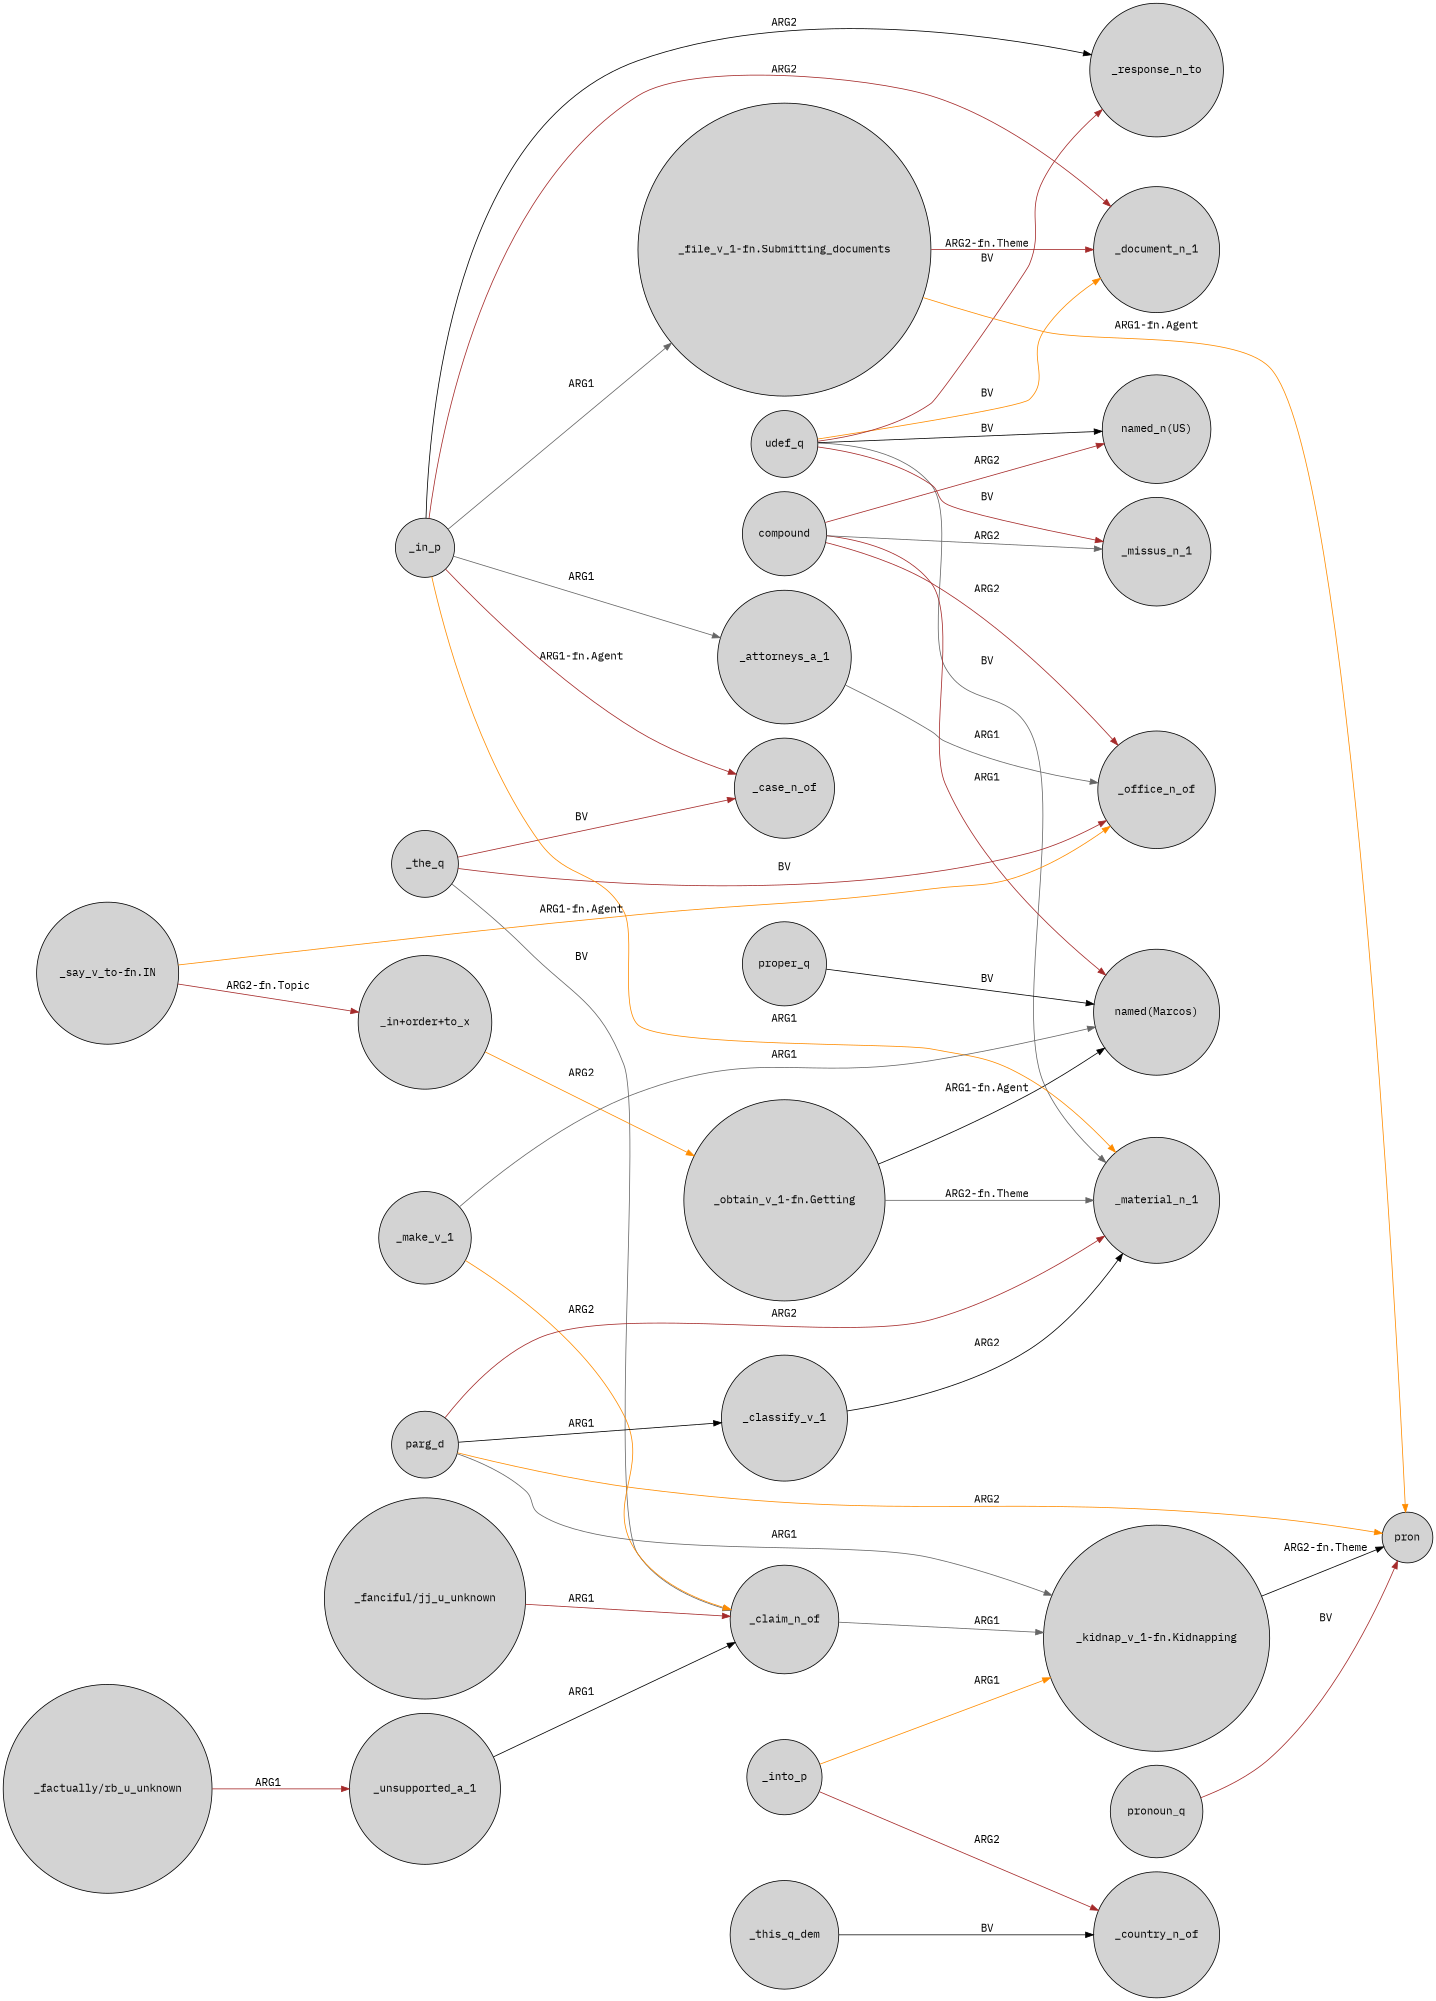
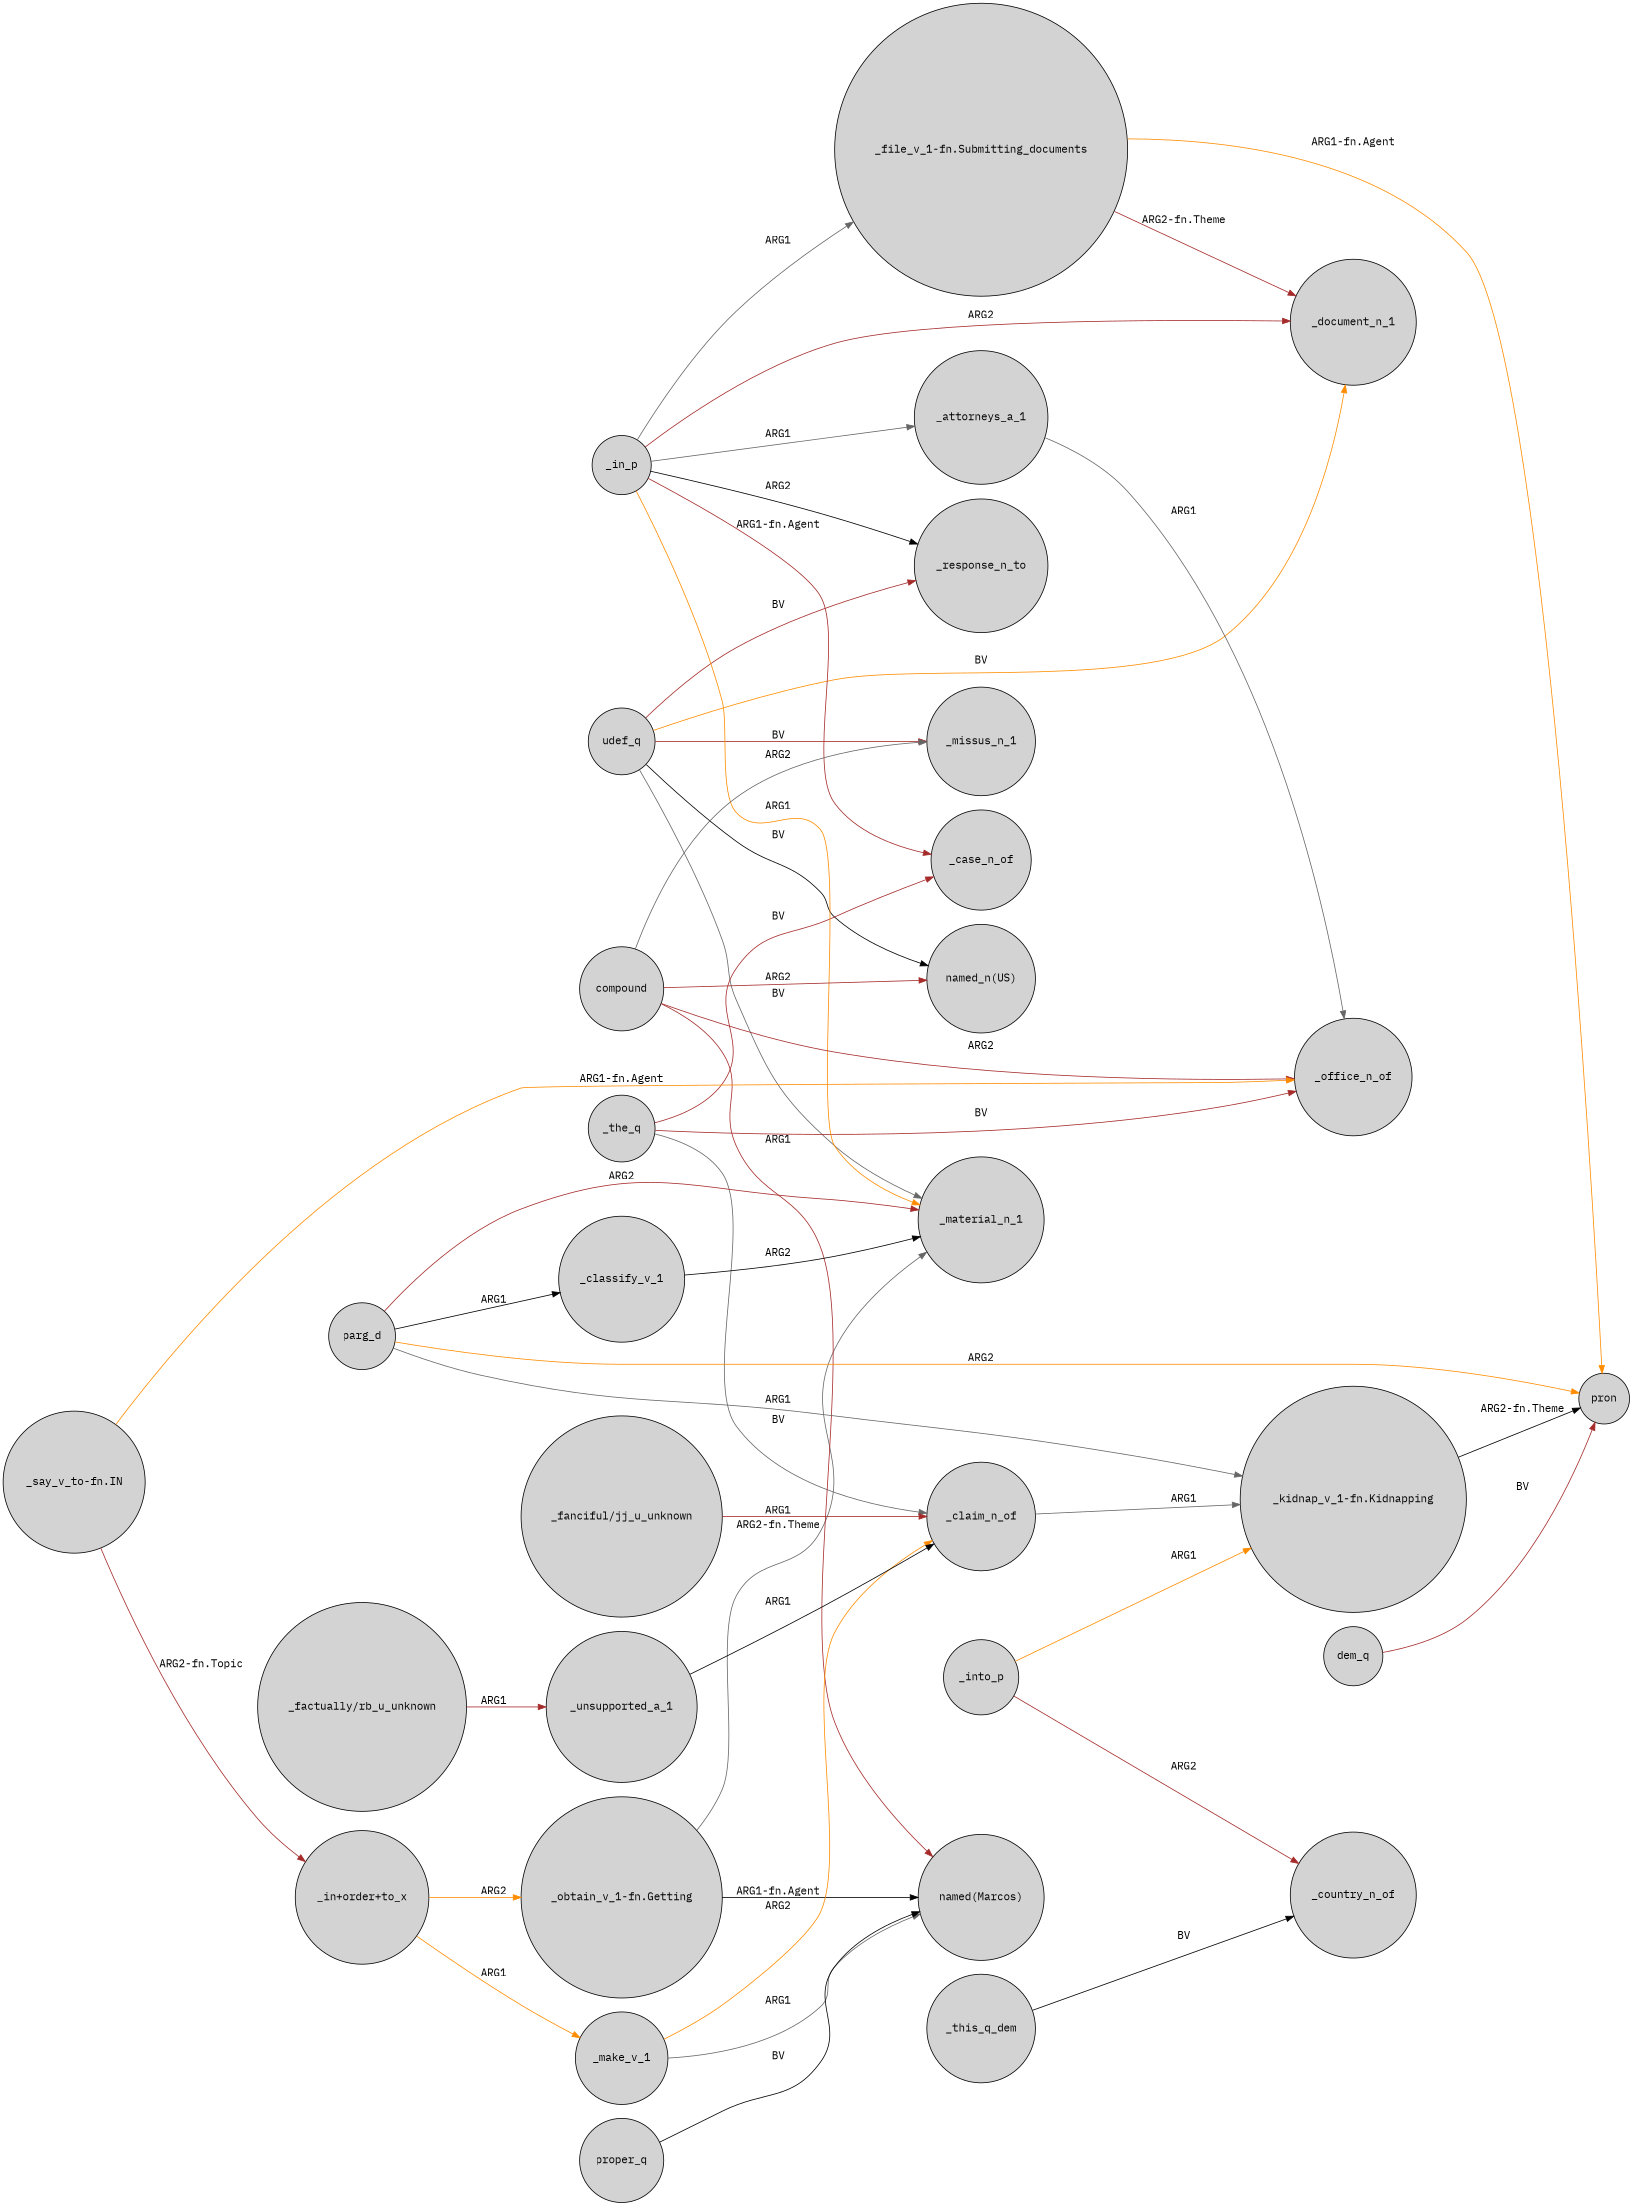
  digraph {
    fontname="IBM Plex Mono"
    rankdir=LR
    node [fontname="IBM Plex Mono" shape=circle style=filled]
    edge [color=brown fontname="IBM Plex Mono"]
    "_obtain_v_1-fn.Getting"
    _material_n_1
    "named(Marcos)"
    udef_q
    "named_n(US)"
    _document_n_1
    _missus_n_1
    _response_n_to
    _the_q
    _claim_n_of
    _case_n_of
    _office_n_of
    "_kidnap_v_1-fn.Kidnapping"
    pron
    _into_p
    _country_n_of
    _in_p
    "_file_v_1-fn.Submitting_documents"
    _attorneys_a_1
    compound
    "_in+order+to_x"
    _make_v_1
    _this_q_dem
    parg_d
    _classify_v_1
    "_say_v_to-fn.IN"
-   pronoun_q
+   pronoun_q [label=dem_q]
    "_fanciful/jj_u_unknown"
    _unsupported_a_1
    "_factually/rb_u_unknown"
    proper_q
    "_obtain_v_1-fn.Getting" -> _material_n_1 [color=gray40 label="ARG2-fn.Theme"]
    "_obtain_v_1-fn.Getting" -> "named(Marcos)" [color=black label="ARG1-fn.Agent"]
    udef_q -> _material_n_1 [color=gray40 label=BV]
    udef_q -> "named_n(US)" [color=black label=BV]
    udef_q -> _document_n_1 [color=darkorange label=BV]
    udef_q -> _missus_n_1 [label=BV]
    udef_q -> _response_n_to [label=BV]
    _the_q -> _claim_n_of [color=gray40 label=BV]
    _the_q -> _case_n_of [label=BV]
    _the_q -> _office_n_of [label=BV]
    _claim_n_of -> "_kidnap_v_1-fn.Kidnapping" [color=gray40 label=ARG1]
    "_kidnap_v_1-fn.Kidnapping" -> pron [color=black label="ARG2-fn.Theme"]
    _into_p -> "_kidnap_v_1-fn.Kidnapping" [color=darkorange label=ARG1]
    _into_p -> _country_n_of [label=ARG2]
    _in_p -> _material_n_1 [color=darkorange label=ARG1]
    _in_p -> _document_n_1 [label=ARG2]
    _in_p -> _response_n_to [color=black label=ARG2]
    _in_p -> _case_n_of [label="ARG1-fn.Agent"]
    _in_p -> "_file_v_1-fn.Submitting_documents" [color=gray40 label=ARG1]
    _in_p -> _attorneys_a_1 [color=gray40 label=ARG1]
    "_file_v_1-fn.Submitting_documents" -> _document_n_1 [label="ARG2-fn.Theme"]
    "_file_v_1-fn.Submitting_documents" -> pron [color=darkorange label="ARG1-fn.Agent"]
    _attorneys_a_1 -> _office_n_of [color=gray40 label=ARG1]
    compound -> "named(Marcos)" [label=ARG1]
    compound -> "named_n(US)" [label=ARG2]
    compound -> _missus_n_1 [color=gray40 label=ARG2]
    compound -> _office_n_of [label=ARG2]
    "_in+order+to_x" -> "_obtain_v_1-fn.Getting" [color=darkorange label=ARG2]
+   "_in+order+to_x" -> _make_v_1 [color=darkorange label=ARG1]
    _make_v_1 -> "named(Marcos)" [color=gray40 label=ARG1]
    _make_v_1 -> _claim_n_of [color=darkorange label=ARG2]
    _this_q_dem -> _country_n_of [color=black label=BV]
    parg_d -> _material_n_1 [label=ARG2]
    parg_d -> "_kidnap_v_1-fn.Kidnapping" [color=gray40 label=ARG1]
    parg_d -> pron [color=darkorange label=ARG2]
    parg_d -> _classify_v_1 [color=black label=ARG1]
    _classify_v_1 -> _material_n_1 [color=black label=ARG2]
    "_say_v_to-fn.IN" -> _office_n_of [color=darkorange label="ARG1-fn.Agent"]
    "_say_v_to-fn.IN" -> "_in+order+to_x" [label="ARG2-fn.Topic"]
    pronoun_q -> pron [label=BV]
    "_fanciful/jj_u_unknown" -> _claim_n_of [label=ARG1]
    _unsupported_a_1 -> _claim_n_of [color=black label=ARG1]
    "_factually/rb_u_unknown" -> _unsupported_a_1 [label=ARG1]
    proper_q -> "named(Marcos)" [color=black label=BV]
  }
